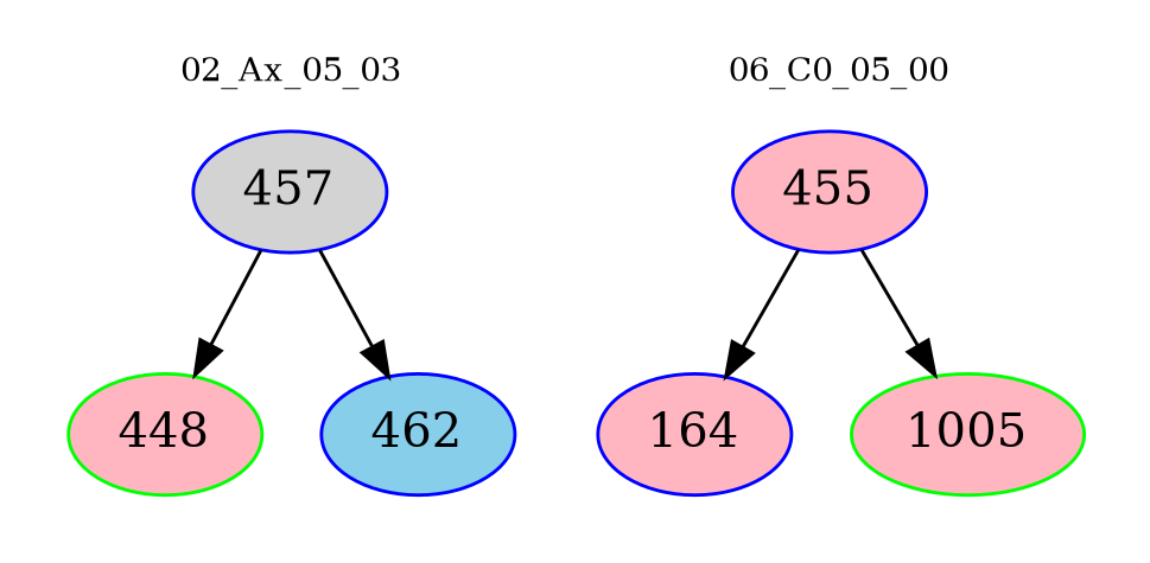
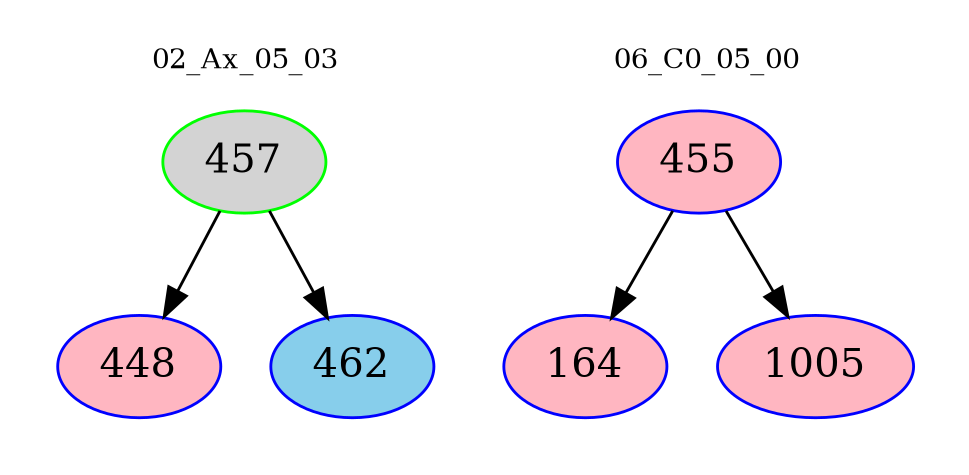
  digraph {
    node [color=blue fillcolor=lightpink style=filled]
    edge [color=black]
-   n1 [fillcolor=lightgrey label=457]
-   n2 [color=green label=448]
+   n1 [color=green fillcolor=lightgrey label=457]
+   n2 [label=448]
    n3 [fillcolor=skyblue label=462]
    n4 [label=455]
    n5 [label=164]
-   n6 [color=green label=1005]
+   n6 [label=1005]
    subgraph cluster_1 {
      color=white
      fontsize=10
      label="02_Ax_05_03"
      n1
      n2
      n3
    }
    subgraph cluster_2 {
      color=white
      fontsize=10
      label="06_C0_05_00"
      n4
      n5
      n6
    }
    n1 -> n2
    n1 -> n3
    n4 -> n5
    n4 -> n6
  }
